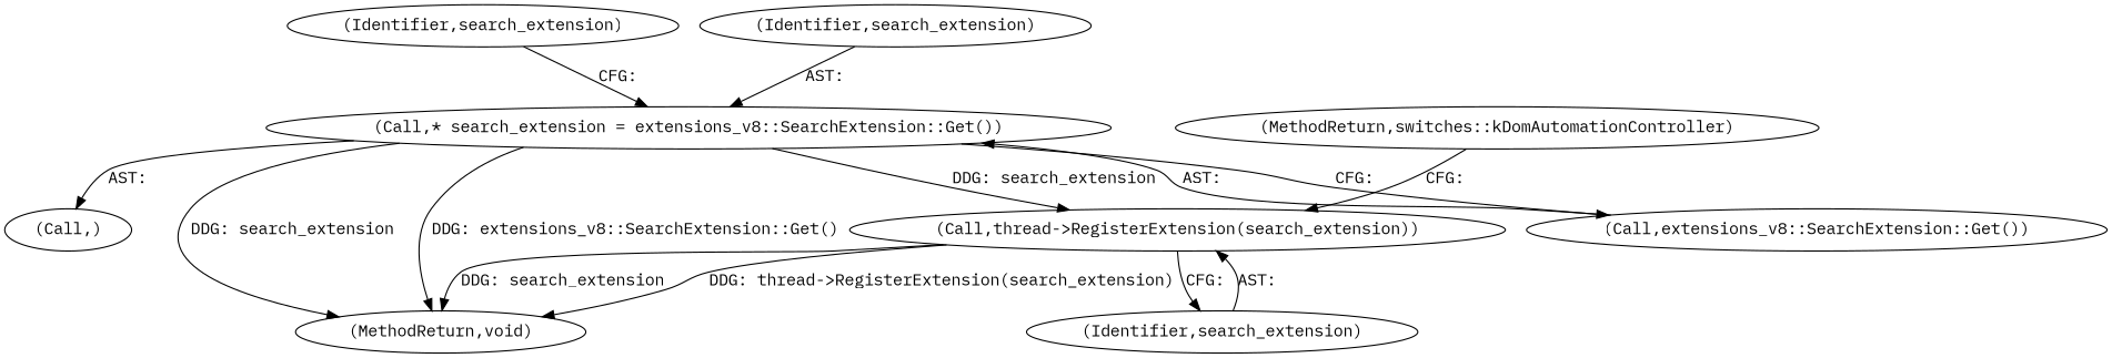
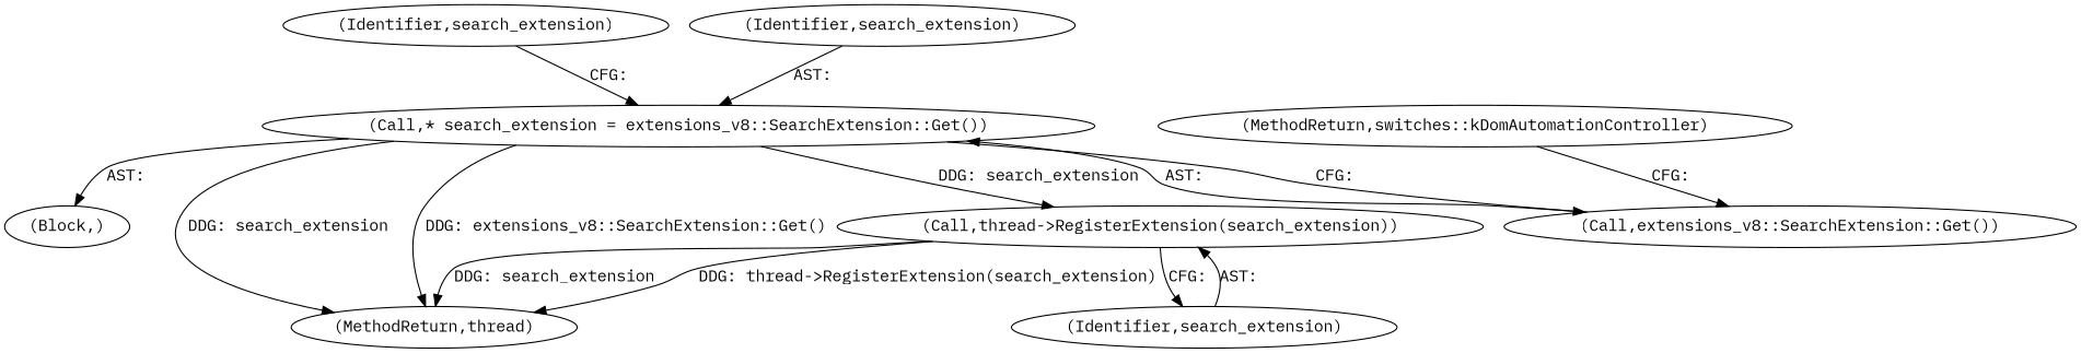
  digraph {
    fontname="IBM Plex Mono"
    node [fontname="IBM Plex Mono"]
    edge [fontname="IBM Plex Mono"]
    n1 [label="(Call,* search_extension = extensions_v8::SearchExtension::Get())"]
    n2 [label="(Call,thread->RegisterExtension(search_extension))"]
-   n3 [label="(MethodReturn,void)"]
-   n4 [label="(Call,)"]
+   n3 [label="(MethodReturn,thread)"]
+   n4 [label="(Block,)"]
    n5 [label="(Call,extensions_v8::SearchExtension::Get())"]
    n6 [label="(Identifier,search_extension)"]
    n7 [label="(Identifier,search_extension)"]
    n8 [label="(MethodReturn,switches::kDomAutomationController)"]
    n9 [label="(Identifier,search_extension)"]
    n1 -> n2 [label="DDG: search_extension"]
    n1 -> n3 [label="DDG: search_extension"]
    n1 -> n3 [label="DDG: extensions_v8::SearchExtension::Get()"]
    n1 -> n4 [label="AST: "]
    n1 -> n5 [label="CFG: "]
    n2 -> n3 [label="DDG: search_extension"]
    n2 -> n3 [label="DDG: thread->RegisterExtension(search_extension)"]
    n2 -> n6 [label="CFG: "]
    n5 -> n1 [label="AST: "]
    n6 -> n2 [label="AST: "]
    n7 -> n1 [label="CFG: "]
-   n8 -> n2 [label="CFG: "]
+   n8 -> n5 [label="CFG: "]
    n9 -> n1 [label="AST: "]
  }
